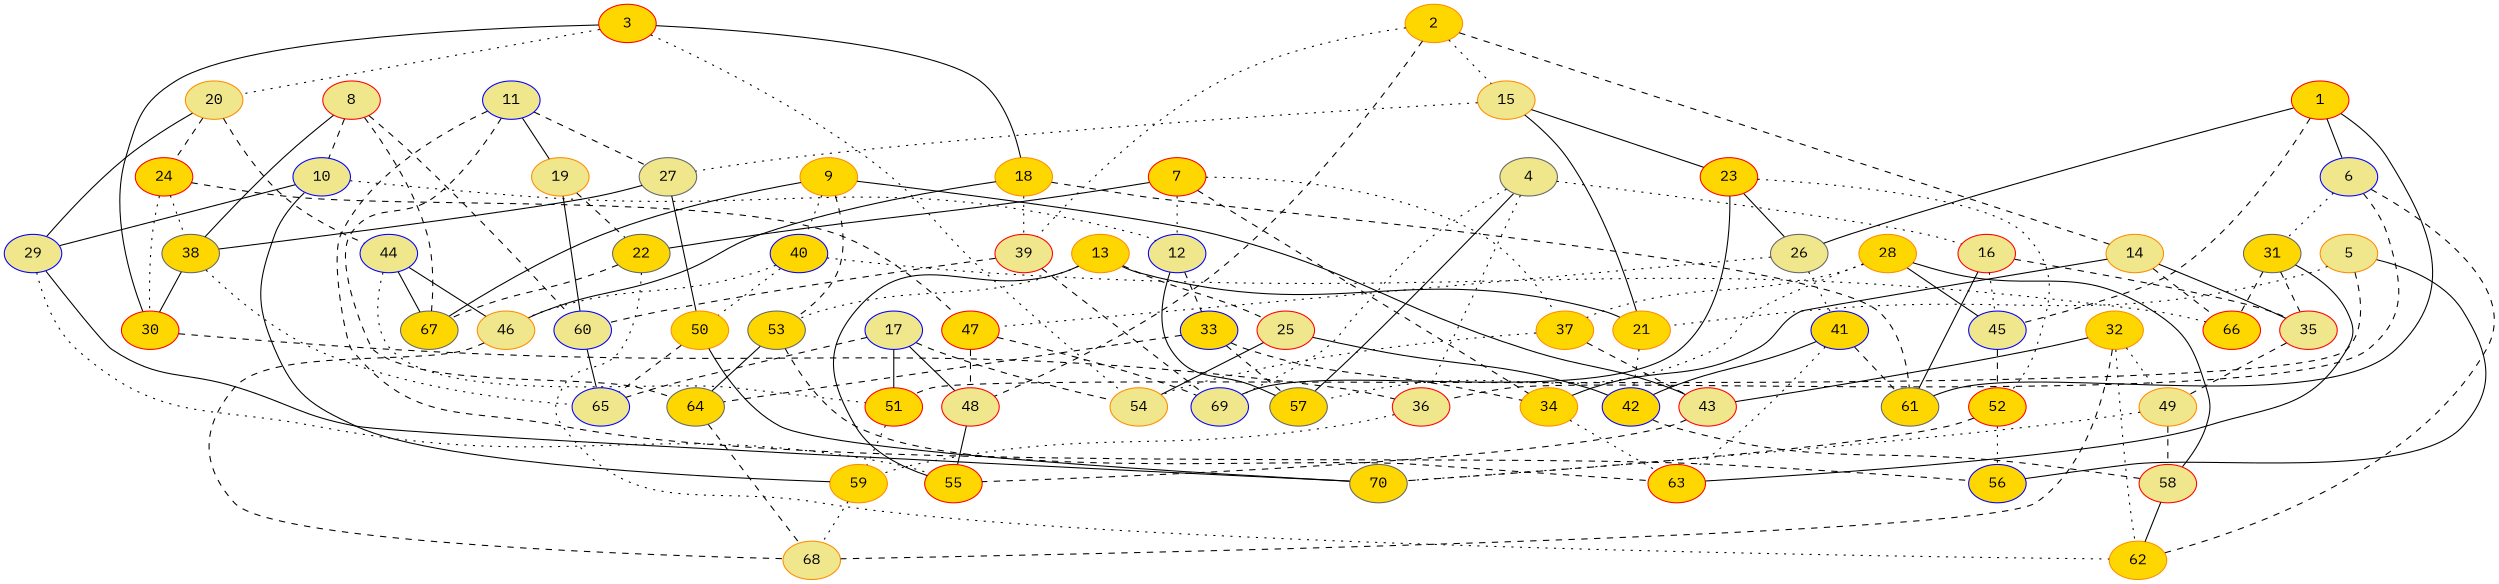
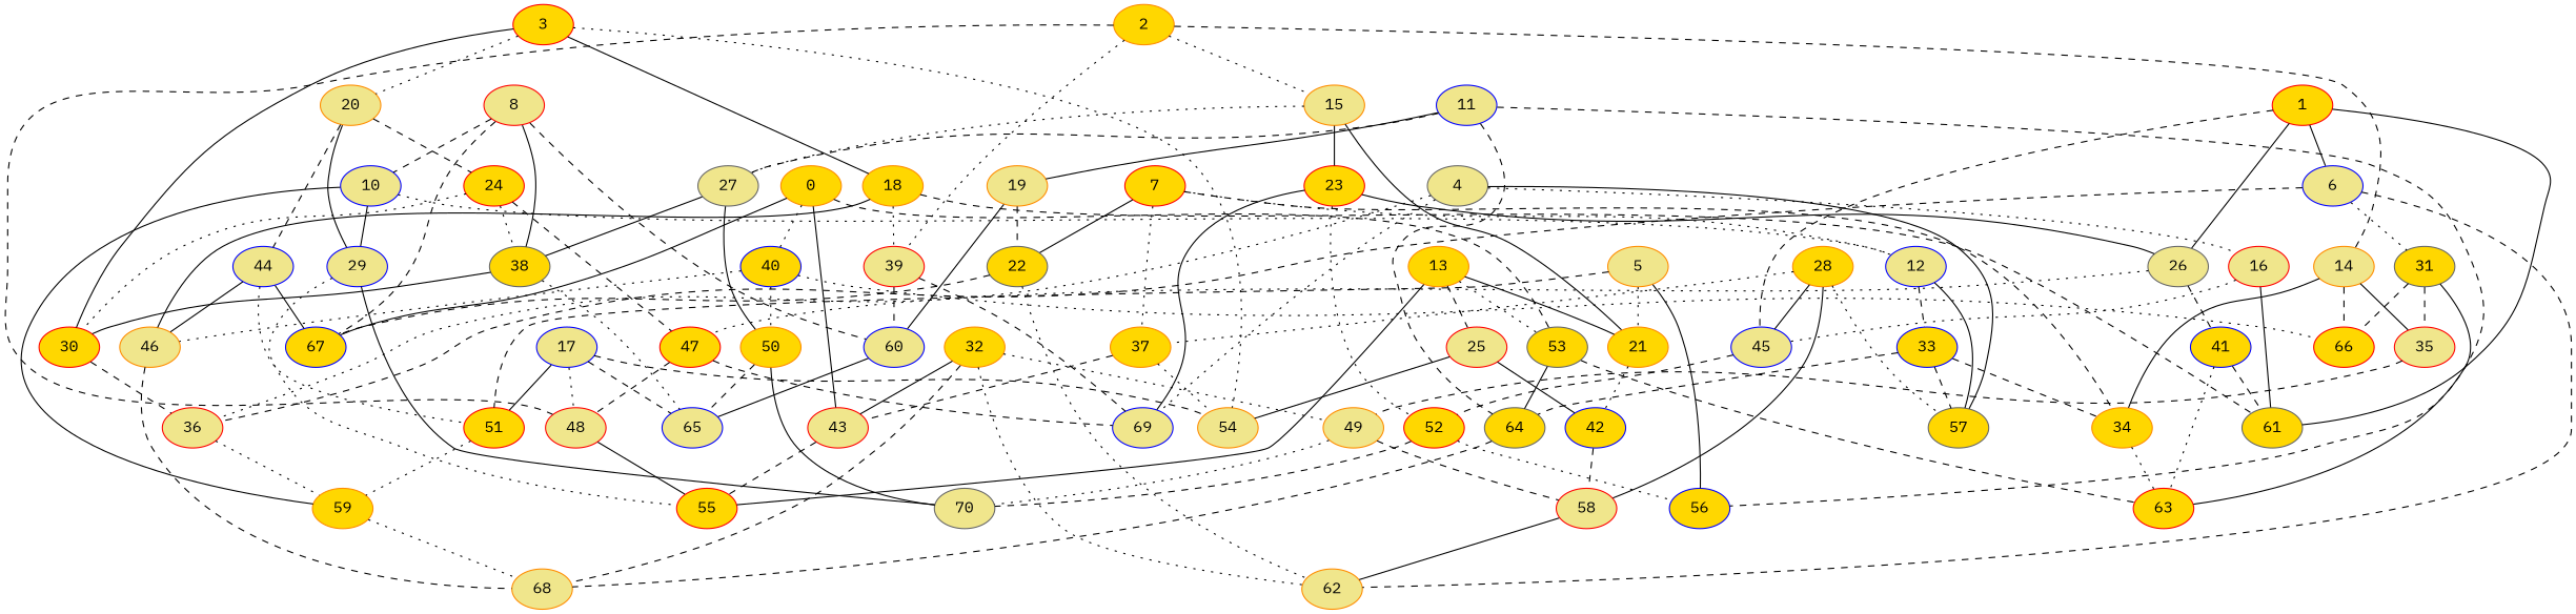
  graph {
    fontname="IBM Plex Mono"
    node [color=red fillcolor=gold fontname="IBM Plex Mono" style=filled]
    edge [fontname="IBM Plex Mono" style=dashed]
    6 [color=blue fillcolor=khaki]
    1
    26 [color=gray40 fillcolor=khaki]
    45 [color=blue fillcolor=khaki]
    61 [color=gray40]
    36 [fillcolor=khaki]
    31 [color=gray40]
-   62 [color=darkorange]
+   62 [color=darkorange fillcolor=khaki]
    47
    41 [color=blue]
    52
    2 [color=darkorange]
    14 [color=darkorange fillcolor=khaki]
    15 [color=darkorange fillcolor=khaki]
    39 [fillcolor=khaki]
    48 [fillcolor=khaki]
    66
    34 [color=darkorange]
    35 [fillcolor=khaki]
    21 [color=darkorange]
    27 [color=gray40 fillcolor=khaki]
    23
    69 [color=blue fillcolor=khaki]
    60 [color=blue fillcolor=khaki]
    55
    18 [color=darkorange]
    3
    20 [color=darkorange fillcolor=khaki]
    30
    54 [color=darkorange fillcolor=khaki]
    46 [color=darkorange fillcolor=khaki]
    29 [color=blue fillcolor=khaki]
    24
    44 [color=blue fillcolor=khaki]
    4 [color=gray40 fillcolor=khaki]
    16 [fillcolor=khaki]
    57 [color=gray40]
    59 [color=darkorange]
    5 [color=darkorange fillcolor=khaki]
    51
    56 [color=blue]
    42 [color=blue]
    63
    12 [color=blue fillcolor=khaki]
    7
    22 [color=gray40]
    37 [color=darkorange]
    33 [color=blue]
-   67 [color=gray40]
+   67 [color=blue]
    43 [fillcolor=khaki]
    8 [fillcolor=khaki]
    10 [color=blue fillcolor=khaki]
    38 [color=gray40]
    65 [color=blue fillcolor=khaki]
-   9 [color=darkorange]
+   9 [color=darkorange label=0]
    40 [color=blue]
    53 [color=gray40]
    50 [color=darkorange]
    64 [color=gray40]
-   70 [color=gray40]
+   70 [color=gray40 fillcolor=khaki]
    68 [color=darkorange fillcolor=khaki]
    11 [color=blue fillcolor=khaki]
    19 [color=darkorange fillcolor=khaki]
    13 [color=darkorange]
    25 [fillcolor=khaki]
    49 [color=darkorange fillcolor=khaki]
    17 [color=blue fillcolor=khaki]
    58 [fillcolor=khaki]
    28 [color=darkorange]
    32 [color=darkorange]
    6 -- 36
    6 -- 31 [style=dotted]
    6 -- 62
    1 -- 6 [style=solid]
    1 -- 26 [style=solid]
    1 -- 45
    1 -- 61 [style=solid]
    26 -- 47 [style=dotted]
-   26 -- 41 [style=dotted]
+   26 -- 41
    45 -- 52
    36 -- 59 [style=dotted]
    31 -- 66
    31 -- 35
    31 -- 63 [style=solid]
    47 -- 48
    47 -- 69
    41 -- 61
-   41 -- 42 [style=solid]
    41 -- 63 [style=dotted]
    52 -- 56 [style=dotted]
    52 -- 70
    2 -- 14
    2 -- 15 [style=dotted]
    2 -- 39 [style=dotted]
    2 -- 48
    14 -- 66
    14 -- 34 [style=solid]
    14 -- 35 [style=solid]
    15 -- 21 [style=solid]
    15 -- 27 [style=dotted]
    15 -- 23 [style=solid]
    39 -- 69
    39 -- 60
    48 -- 55 [style=solid]
    34 -- 63 [style=dotted]
    35 -- 49
    21 -- 42 [style=dotted]
    27 -- 38 [style=solid]
    27 -- 50 [style=solid]
    23 -- 26 [style=solid]
    23 -- 52 [style=dotted]
    23 -- 69 [style=solid]
    60 -- 65 [style=solid]
    18 -- 61
    18 -- 39 [style=dotted]
    18 -- 46 [style=solid]
    3 -- 18 [style=solid]
    3 -- 20 [style=dotted]
    3 -- 30 [style=solid]
    3 -- 54 [style=dotted]
    20 -- 29 [style=solid]
    20 -- 24
    20 -- 44
    30 -- 36
    46 -- 68
    29 -- 55 [style=dotted]
    29 -- 70 [style=solid]
    24 -- 47
    24 -- 30 [style=dotted]
    24 -- 38 [style=dotted]
    44 -- 46 [style=solid]
    44 -- 51 [style=dotted]
    44 -- 67 [style=solid]
    4 -- 36 [style=dotted]
    4 -- 69 [style=dotted]
    4 -- 16 [style=dotted]
    4 -- 57 [style=solid]
    16 -- 45 [style=dotted]
    16 -- 61 [style=solid]
-   16 -- 35
    59 -- 68 [style=dotted]
    5 -- 21 [style=dotted]
    5 -- 51
    5 -- 56 [style=solid]
    51 -- 59 [style=dotted]
    42 -- 58
    12 -- 57 [style=solid]
    12 -- 33
    7 -- 34
    7 -- 12 [style=dotted]
    7 -- 22 [style=solid]
    7 -- 37 [style=dotted]
    22 -- 62 [style=dotted]
    22 -- 67
    37 -- 54 [style=dotted]
    37 -- 43
    33 -- 34
    33 -- 57
    33 -- 64
    43 -- 55
    8 -- 60
    8 -- 67
    8 -- 10
    8 -- 38 [style=solid]
    10 -- 29 [style=solid]
    10 -- 59 [style=solid]
    10 -- 12 [style=dotted]
    38 -- 30 [style=solid]
    38 -- 65 [style=dotted]
    9 -- 67 [style=solid]
    9 -- 43 [style=solid]
    9 -- 40 [style=dotted]
    9 -- 53
    40 -- 66 [style=dotted]
    40 -- 46 [style=dotted]
    40 -- 50 [style=dotted]
    53 -- 63
    53 -- 64 [style=solid]
    50 -- 65
    50 -- 70 [style=solid]
    64 -- 68
    11 -- 27
    11 -- 56
    11 -- 64
    11 -- 19 [style=solid]
    19 -- 60 [style=solid]
    19 -- 22
    13 -- 21 [style=solid]
    13 -- 55 [style=solid]
    13 -- 53 [style=dotted]
    13 -- 25
    25 -- 54 [style=solid]
    25 -- 42 [style=solid]
    49 -- 70 [style=dotted]
    49 -- 58
-   17 -- 48 [style=solid]
+   17 -- 48 [style=dotted]
    17 -- 54
    17 -- 51 [style=solid]
    17 -- 65
    58 -- 62 [style=solid]
    28 -- 45 [style=solid]
    28 -- 57 [style=dotted]
    28 -- 37 [style=dotted]
    28 -- 58 [style=solid]
    32 -- 62 [style=dotted]
    32 -- 43 [style=solid]
    32 -- 68
    32 -- 49 [style=dotted]
  }
